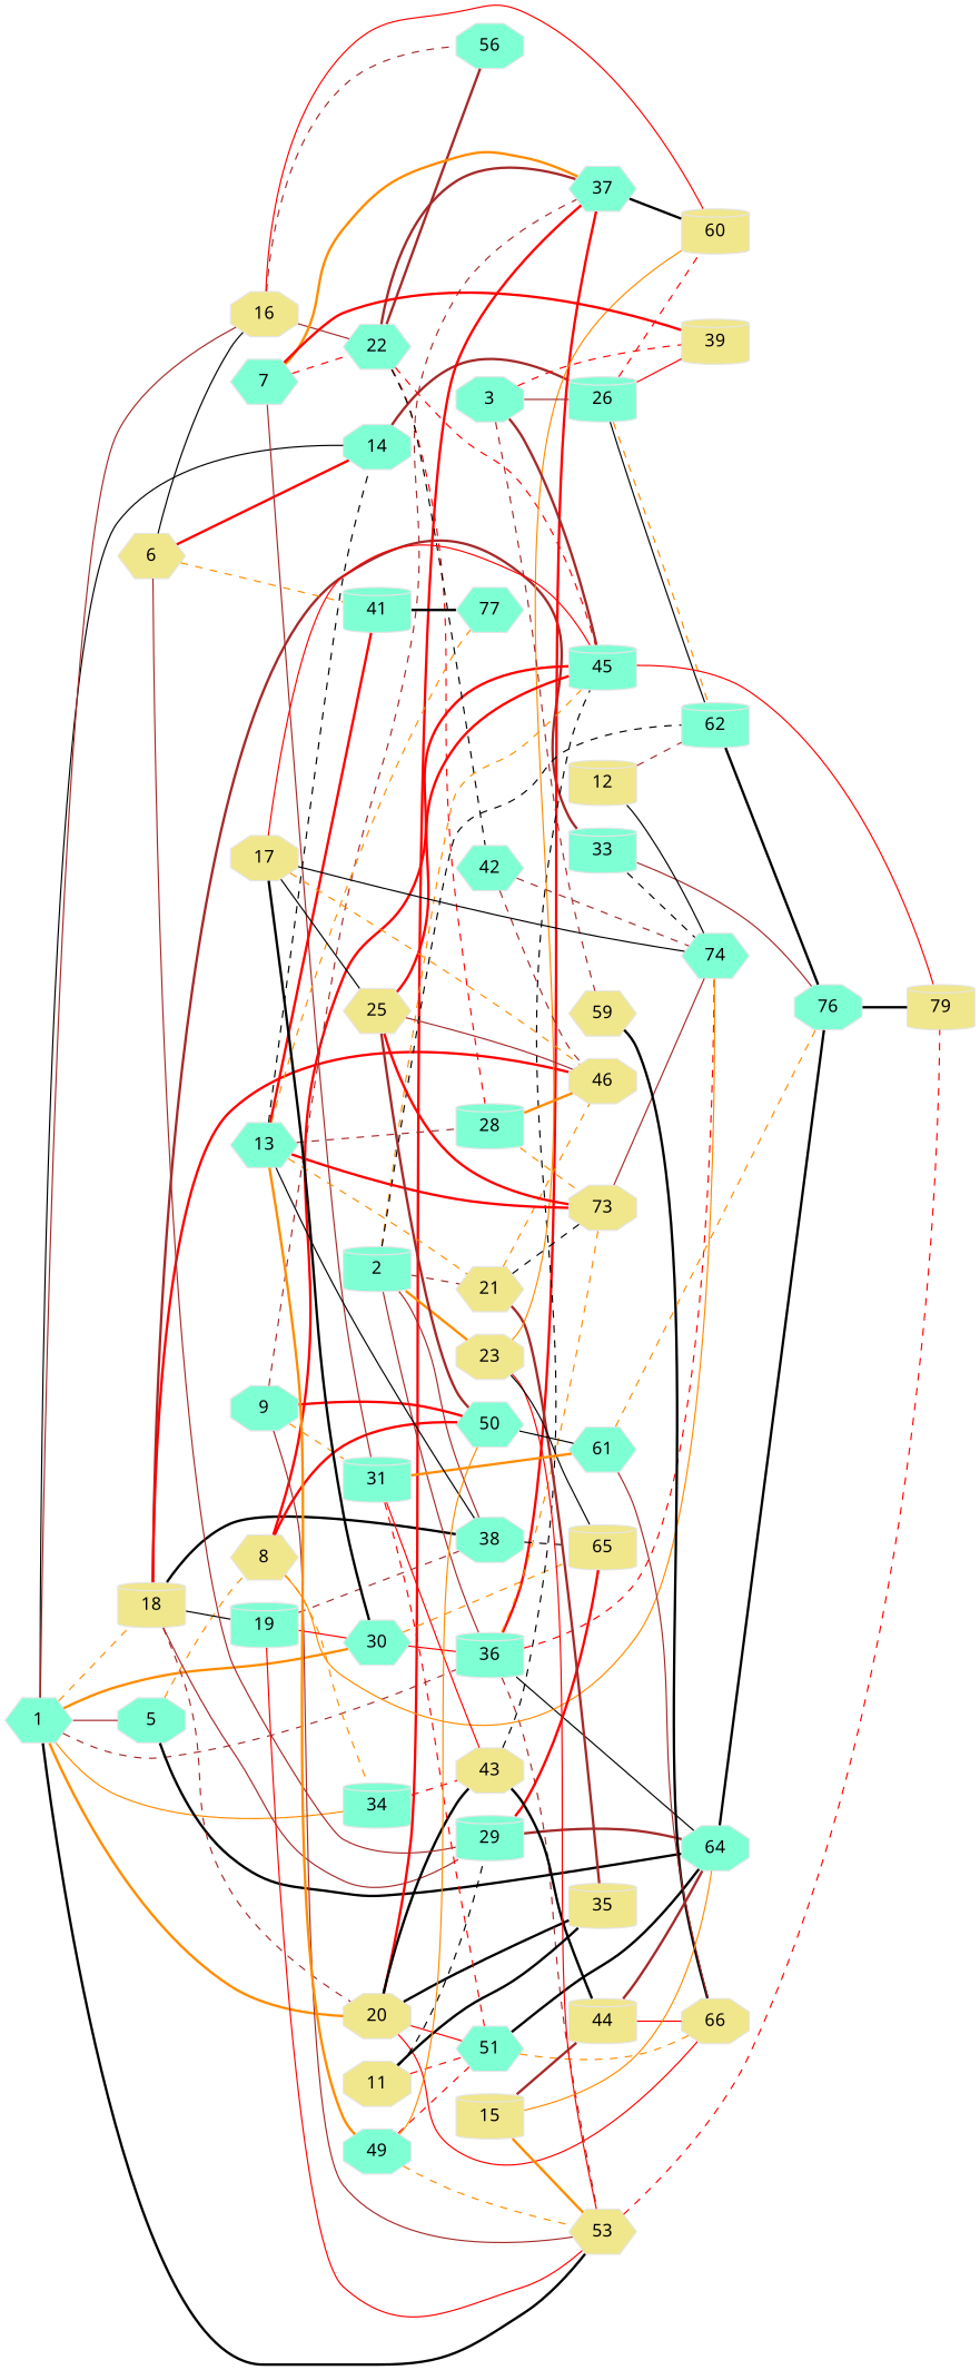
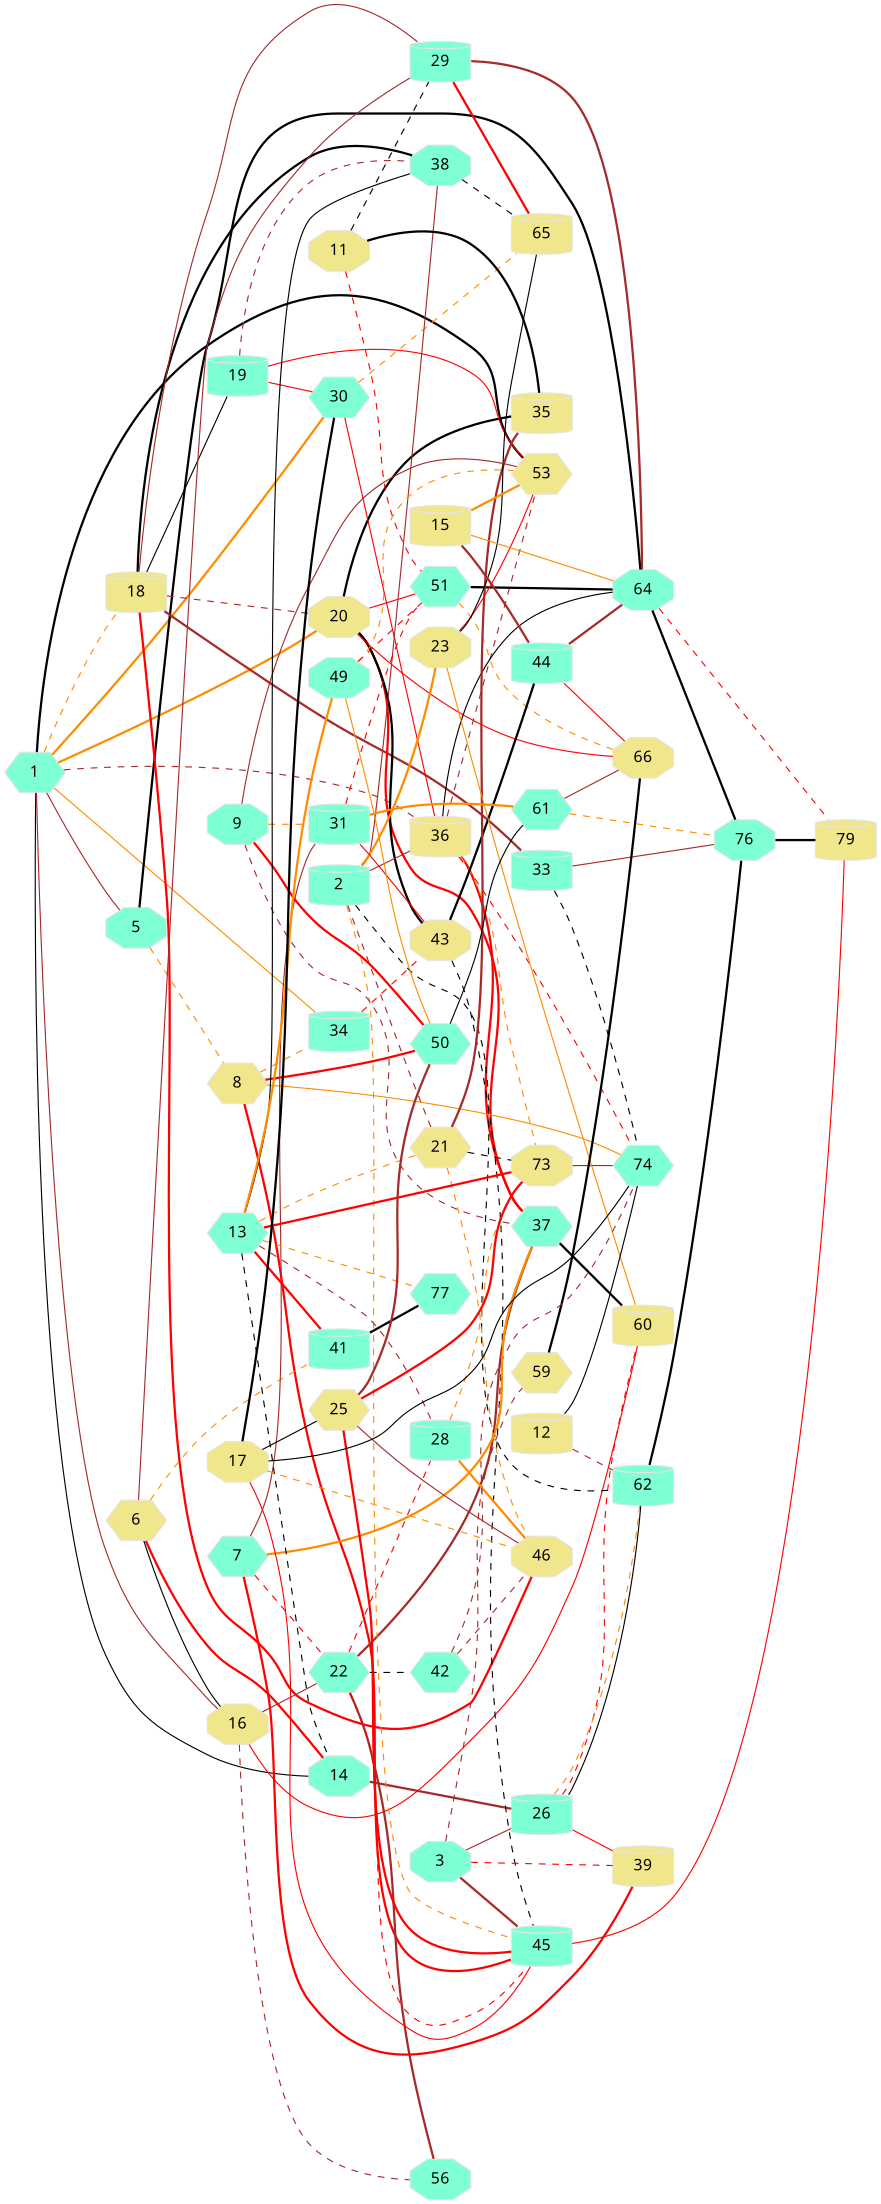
  graph {
    fontname="Noto Sans"
    rankdir=LR
    node [color=gray90 fillcolor=aquamarine fontname="Noto Sans" shape=cylinder style=filled]
    edge [color=brown fontname="Noto Sans" style=dashed]
    1 [shape=hexagon super="+4"]
    5 [shape=octagon]
    n3 [fillcolor=khaki label=18 super="+27"]
    14 [shape=octagon]
    16 [fillcolor=khaki shape=octagon super="+63"]
    20 [fillcolor=khaki shape=octagon super="+78"]
    30 [shape=hexagon super="+52"]
    34
-   36 [super="+58"]
+   36 [fillcolor=khaki super="+58"]
    53 [fillcolor=khaki shape=hexagon]
    8 [fillcolor=khaki shape=hexagon super="+32"]
    64 [shape=octagon super="+69"]
    38 [shape=octagon]
    29
    19 [super="+81"]
    33 [super="+55"]
    46 [fillcolor=khaki shape=octagon super="+47"]
    26 [super="+71"]
    22 [shape=hexagon super="+54"]
    56 [shape=octagon]
    60 [fillcolor=khaki]
    37 [shape=hexagon super="+57"]
    35 [fillcolor=khaki]
    51 [shape=hexagon super="+77"]
    43 [fillcolor=khaki shape=octagon super="+48"]
    66 [fillcolor=khaki shape=octagon]
    65 [fillcolor=khaki]
    74 [shape=hexagon super="+82"]
    73 [fillcolor=khaki shape=octagon]
    2 [super="+18"]
    21 [fillcolor=khaki shape=hexagon super="+67"]
    23 [fillcolor=khaki shape=octagon]
    45 [super="+75"]
    62
    79 [fillcolor=khaki]
    76 [shape=octagon]
    39 [fillcolor=khaki]
    3 [shape=octagon]
    59 [fillcolor=khaki shape=hexagon]
    50 [shape=hexagon super="+80"]
    6 [fillcolor=khaki shape=hexagon super="+40"]
    41
    n43 [label=77 shape=hexagon]
    28
    42 [shape=hexagon]
    7 [shape=hexagon]
    31
    61 [shape=hexagon]
    9 [shape=octagon]
    11 [fillcolor=khaki shape=octagon]
    12 [fillcolor=khaki]
    13 [shape=hexagon super="+24"]
    49 [shape=octagon]
-   44 [fillcolor=khaki super="+72"]
+   44 [super="+72"]
    15 [fillcolor=khaki]
    25 [fillcolor=khaki shape=hexagon super="+68"]
    17 [fillcolor=khaki shape=octagon]
    1 -- 5 [style=solid]
    1 -- n3 [color=darkorange]
    1 -- 14 [color=black style=solid]
    1 -- 16 [style=solid]
    1 -- 20 [color=darkorange style=bold]
    1 -- 30 [color=darkorange style=bold]
    1 -- 34 [color=darkorange style=solid]
    1 -- 36
    1 -- 53 [color=black style=bold]
    5 -- 8 [color=darkorange]
    5 -- 64 [color=black style=bold]
    n3 -- 20
    n3 -- 38 [color=black style=bold]
    n3 -- 29 [style=solid]
    n3 -- 19 [color=black style=solid]
    n3 -- 33 [style=bold]
    n3 -- 46 [color=red style=bold]
    14 -- 26 [style=bold]
    16 -- 22 [style=solid weight=2]
    16 -- 56
    16 -- 60 [color=red style=solid]
    20 -- 37 [color=red style=bold]
    20 -- 35 [color=black style=bold]
    20 -- 51 [color=red style=solid]
    20 -- 43 [color=black style=bold]
    20 -- 66 [color=red style=solid]
    30 -- 36 [color=red style=solid]
    30 -- 65 [color=darkorange]
    34 -- 43 [color=red]
    36 -- 53
    36 -- 64 [color=black style=solid]
    36 -- 37 [color=red style=bold]
    36 -- 74 [color=red]
    36 -- 73 [color=darkorange]
    8 -- 34 [color=darkorange]
    8 -- 74 [color=darkorange style=solid]
    8 -- 45 [color=red style=bold]
    8 -- 50 [color=red style=bold]
-   53 -- 79 [color=red]
+   64 -- 79 [color=red]
    64 -- 76 [color=black style=bold]
    38 -- 65 [color=black]
    29 -- 64 [style=bold]
    29 -- 65 [color=red style=bold]
    19 -- 30 [color=red style=solid]
    19 -- 53 [color=red style=solid]
    19 -- 38
    33 -- 74 [color=black]
    33 -- 76 [style=solid]
    26 -- 60 [color=red]
    26 -- 62 [color=black style=solid]
    26 -- 62 [color=darkorange]
    26 -- 39 [color=red style=solid]
    22 -- 56 [style=bold]
    22 -- 37 [style=bold]
    22 -- 45 [color=red]
    22 -- 28 [color=red]
    22 -- 42 [color=black]
    37 -- 60 [color=black style=bold]
    51 -- 64 [color=black style=bold]
    51 -- 66 [color=darkorange]
    43 -- 45 [color=black]
    43 -- 44 [color=black style=bold]
    73 -- 74 [style=solid]
    2 -- 36 [style=solid]
    2 -- 38 [style=solid]
    2 -- 21
    2 -- 23 [color=darkorange style=bold]
    2 -- 45 [color=darkorange]
    2 -- 62 [color=black]
    21 -- 46 [color=darkorange]
    21 -- 35 [style=bold]
    21 -- 73 [color=black]
    23 -- 53 [color=red style=solid]
    23 -- 60 [color=darkorange style=solid]
    23 -- 65 [color=black style=solid]
    45 -- 79 [color=red style=solid]
    62 -- 76 [color=black style=bold]
    76 -- 79 [color=black style=bold]
    3 -- 26 [style=solid]
    3 -- 45 [style=bold]
    3 -- 39 [color=red]
    3 -- 59
    59 -- 66 [color=black style=bold]
    50 -- 61 [color=black style=solid]
    6 -- 14 [color=red style=bold]
    6 -- 16 [color=black style=solid]
    6 -- 29 [style=solid]
    6 -- 41 [color=darkorange]
    41 -- n43 [color=black style=bold]
    28 -- 46 [color=darkorange style=bold]
    28 -- 73 [color=darkorange]
    42 -- 46
    42 -- 74
    7 -- 22 [color=red]
    7 -- 37 [color=darkorange style=bold]
    7 -- 39 [color=red style=bold]
    7 -- 31 [style=solid]
    31 -- 51 [color=red]
    31 -- 43 [color=red style=solid]
    31 -- 61 [color=darkorange style=bold]
    61 -- 66 [style=solid]
    61 -- 76 [color=darkorange]
    9 -- 53 [style=solid]
    9 -- 37
    9 -- 50 [color=red style=bold]
    9 -- 31 [color=darkorange]
    11 -- 29 [color=black]
    11 -- 35 [color=black style=bold]
    11 -- 51 [color=red]
    12 -- 74 [color=black style=solid]
    12 -- 62
    13 -- 14 [color=black]
    13 -- 38 [color=black style=solid]
    13 -- 73 [color=red style=bold]
    13 -- 21 [color=darkorange]
    13 -- 41 [color=red style=bold]
    13 -- n43 [color=darkorange]
    13 -- 28
    13 -- 49 [color=darkorange style=bold]
    49 -- 53 [color=darkorange]
    49 -- 51 [color=red]
    49 -- 50 [color=darkorange style=solid]
    44 -- 64 [style=bold]
    44 -- 66 [color=red style=solid]
    15 -- 53 [color=darkorange style=bold]
    15 -- 64 [color=darkorange style=solid]
    15 -- 44 [style=bold]
    25 -- 46 [style=solid]
    25 -- 73 [color=red style=bold]
    25 -- 45 [color=red style=bold]
    25 -- 50 [style=bold]
    17 -- 30 [color=black style=bold]
    17 -- 46 [color=darkorange]
    17 -- 74 [color=black style=solid]
    17 -- 45 [color=red style=solid]
    17 -- 25 [color=black style=solid]
  }
